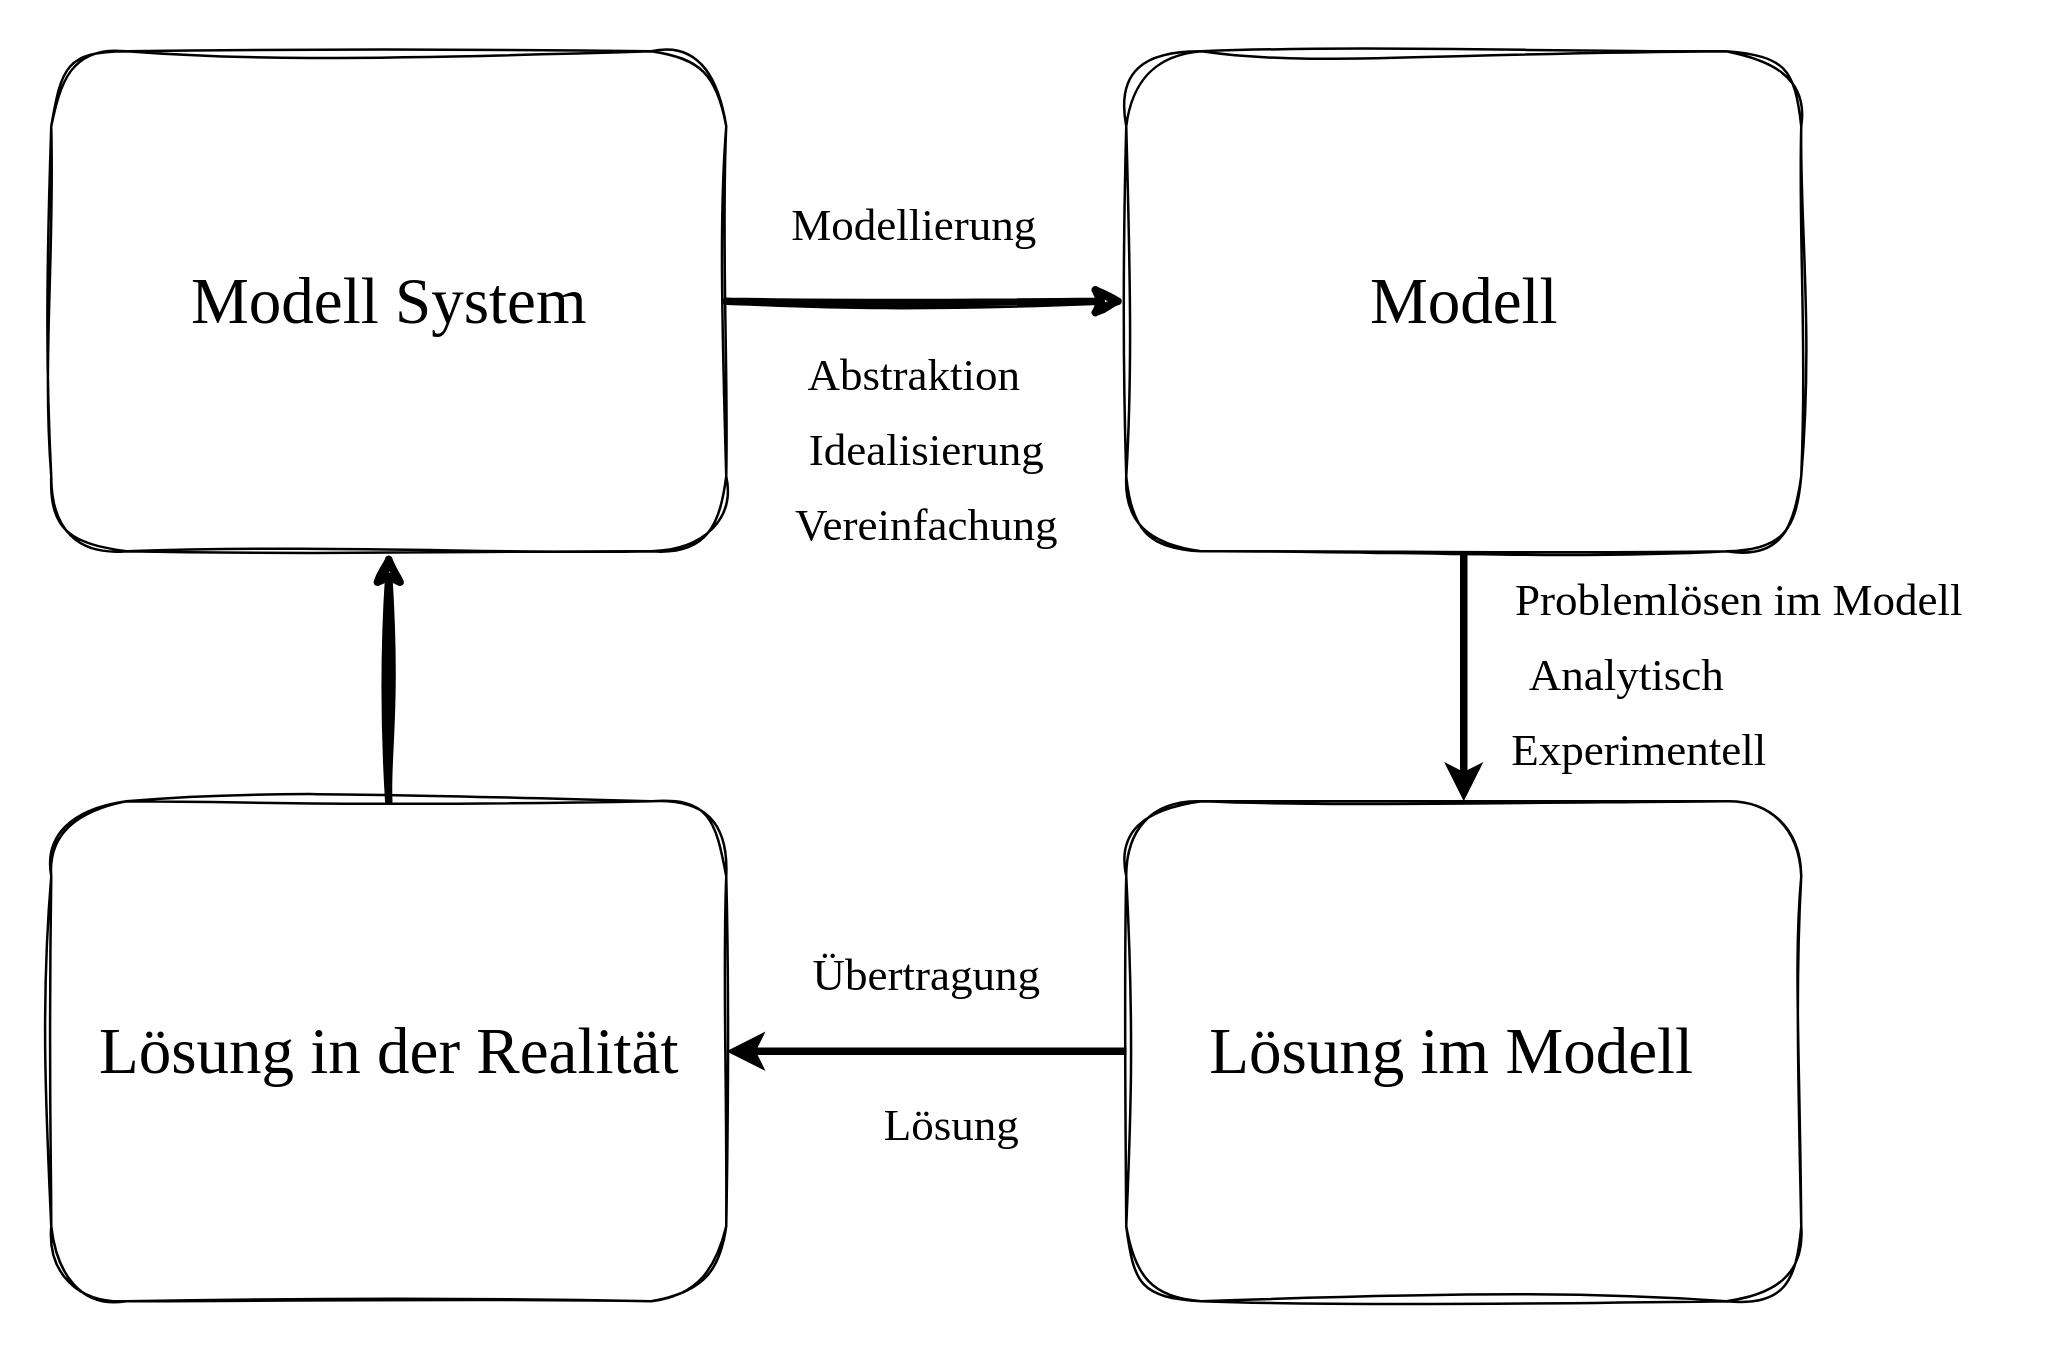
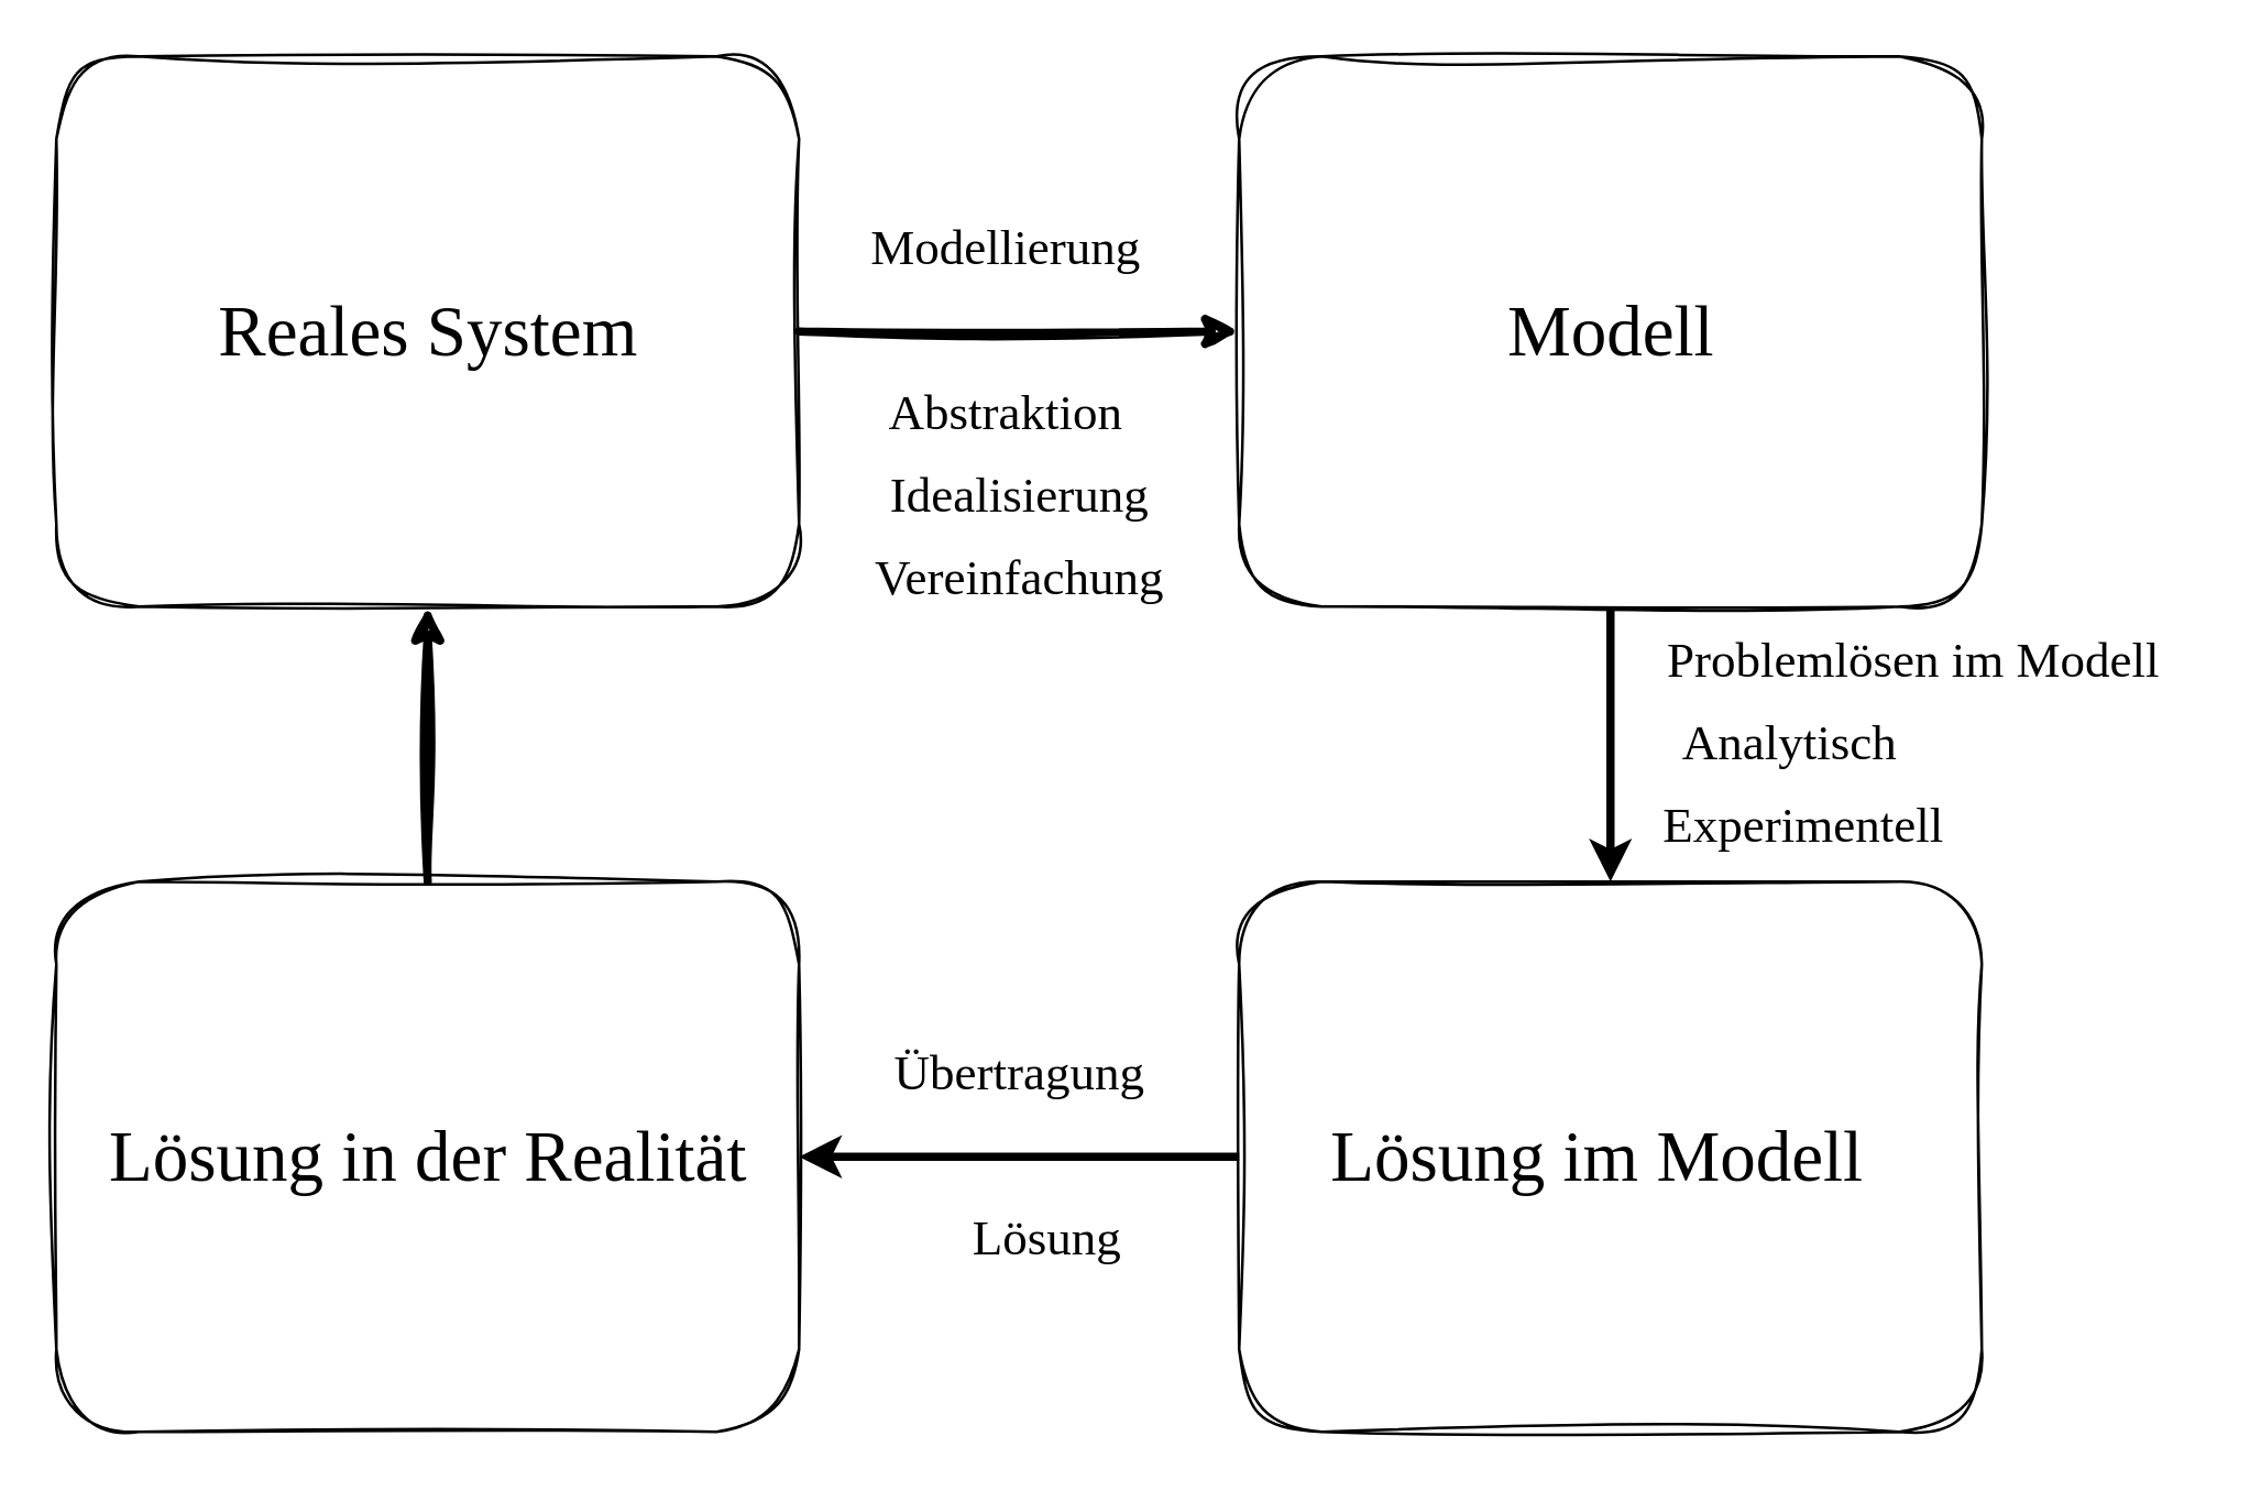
  <mxCell id="0" />
  <mxCell id="1" parent="0" />
  <mxCell id="2" value="" style="group" vertex="1" connectable="0" parent="1"><mxGeometry x="20" y="20" width="270" height="200" as="geometry" /></mxCell>
  <mxCell id="3" value="" style="rounded=1;whiteSpace=wrap;html=1;sketch=1;curveFitting=1;jiggle=2;fillColor=none;" vertex="1" parent="2"><mxGeometry width="270" height="200" as="geometry" /></mxCell>
- <mxCell id="4" value="Modell System" style="text;html=1;align=center;verticalAlign=middle;resizable=0;points=[];autosize=1;strokeColor=none;fillColor=none;fontFamily=Tahoma;fontSize=26;" vertex="1" parent="2"><mxGeometry x="40" y="80" width="190" height="40" as="geometry" /></mxCell>
+ <mxCell id="4" value="Reales System" style="text;html=1;align=center;verticalAlign=middle;resizable=0;points=[];autosize=1;strokeColor=none;fillColor=none;fontFamily=Tahoma;fontSize=26;" vertex="1" parent="2"><mxGeometry x="40" y="80" width="190" height="40" as="geometry" /></mxCell>
  <mxCell id="5" value="" style="group" vertex="1" connectable="0" parent="1"><mxGeometry x="450" y="20" width="270" height="200" as="geometry" /></mxCell>
  <mxCell id="6" value="" style="rounded=1;whiteSpace=wrap;html=1;sketch=1;curveFitting=1;jiggle=2;fillColor=none;" vertex="1" parent="5"><mxGeometry width="270" height="200" as="geometry" /></mxCell>
  <mxCell id="7" value="Modell" style="text;html=1;align=center;verticalAlign=middle;resizable=0;points=[];autosize=1;strokeColor=none;fillColor=none;fontFamily=Tahoma;fontSize=26;" vertex="1" parent="5"><mxGeometry x="85" y="80" width="100" height="40" as="geometry" /></mxCell>
  <mxCell id="8" style="edgeStyle=none;html=1;entryX=0;entryY=0.5;entryDx=0;entryDy=0;sketch=1;curveFitting=1;jiggle=2;strokeWidth=3;" edge="1" parent="1" source="3" target="6"><mxGeometry relative="1" as="geometry" /></mxCell>
  <mxCell id="9" style="edgeStyle=none;html=1;entryX=1;entryY=0.5;entryDx=0;entryDy=0;strokeWidth=3;" edge="1" parent="1" source="10" target="13"><mxGeometry relative="1" as="geometry" /></mxCell>
  <mxCell id="10" value="" style="rounded=1;whiteSpace=wrap;html=1;sketch=1;curveFitting=1;jiggle=2;fillColor=none;" vertex="1" parent="1"><mxGeometry x="450" y="320" width="270" height="200" as="geometry" /></mxCell>
  <mxCell id="11" value="Lösung im Modell" style="text;html=1;align=center;verticalAlign=middle;resizable=0;points=[];autosize=1;strokeColor=none;fillColor=none;fontFamily=Tahoma;fontSize=26;" vertex="1" parent="1"><mxGeometry x="470" y="400" width="220" height="40" as="geometry" /></mxCell>
  <mxCell id="12" style="edgeStyle=none;html=1;entryX=0.5;entryY=1;entryDx=0;entryDy=0;strokeWidth=3;sketch=1;curveFitting=1;jiggle=2;" edge="1" parent="1" source="13" target="3"><mxGeometry relative="1" as="geometry" /></mxCell>
  <mxCell id="13" value="" style="rounded=1;whiteSpace=wrap;html=1;sketch=1;curveFitting=1;jiggle=2;fillColor=none;" vertex="1" parent="1"><mxGeometry x="20" y="320" width="270" height="200" as="geometry" /></mxCell>
  <mxCell id="14" value="Lösung in der Realität" style="text;html=1;align=center;verticalAlign=middle;resizable=0;points=[];autosize=1;strokeColor=none;fillColor=none;fontFamily=Tahoma;fontSize=26;" vertex="1" parent="1"><mxGeometry x="20" y="400" width="270" height="40" as="geometry" /></mxCell>
  <mxCell id="15" style="edgeStyle=none;html=1;entryX=0.5;entryY=0;entryDx=0;entryDy=0;strokeWidth=3;" edge="1" parent="1" source="6" target="10"><mxGeometry relative="1" as="geometry" /></mxCell>
  <mxCell id="16" value="&lt;span style=&quot;font-size: 18px;&quot;&gt;Modellierung&lt;/span&gt;" style="text;html=1;align=center;verticalAlign=middle;resizable=0;points=[];autosize=1;strokeColor=none;fillColor=none;fontFamily=Tahoma;" vertex="1" parent="1"><mxGeometry x="305" y="70" width="120" height="40" as="geometry" /></mxCell>
  <mxCell id="17" value="&lt;span style=&quot;font-size: 18px;&quot;&gt;Abstraktion&lt;/span&gt;" style="text;html=1;align=center;verticalAlign=middle;resizable=0;points=[];autosize=1;strokeColor=none;fillColor=none;fontFamily=Tahoma;" vertex="1" parent="1"><mxGeometry x="310" y="130" width="110" height="40" as="geometry" /></mxCell>
  <mxCell id="18" value="&lt;span style=&quot;font-size: 18px;&quot;&gt;Idealisierung&lt;/span&gt;" style="text;html=1;align=center;verticalAlign=middle;resizable=0;points=[];autosize=1;strokeColor=none;fillColor=none;fontFamily=Tahoma;" vertex="1" parent="1"><mxGeometry x="305" y="160" width="130" height="40" as="geometry" /></mxCell>
  <mxCell id="19" value="&lt;span style=&quot;font-size: 18px;&quot;&gt;Vereinfachung&lt;/span&gt;" style="text;html=1;align=center;verticalAlign=middle;resizable=0;points=[];autosize=1;strokeColor=none;fillColor=none;fontFamily=Tahoma;" vertex="1" parent="1"><mxGeometry x="300" y="190" width="140" height="40" as="geometry" /></mxCell>
  <mxCell id="20" value="&lt;span style=&quot;font-size: 18px;&quot;&gt;Problemlösen im Modell&lt;/span&gt;" style="text;html=1;align=center;verticalAlign=middle;resizable=0;points=[];autosize=1;strokeColor=none;fillColor=none;fontFamily=Tahoma;" vertex="1" parent="1"><mxGeometry x="590" y="220" width="210" height="40" as="geometry" /></mxCell>
  <mxCell id="21" value="&lt;span style=&quot;font-size: 18px;&quot;&gt;Analytisch&lt;/span&gt;" style="text;html=1;align=center;verticalAlign=middle;resizable=0;points=[];autosize=1;strokeColor=none;fillColor=none;fontFamily=Tahoma;" vertex="1" parent="1"><mxGeometry x="600" y="250" width="100" height="40" as="geometry" /></mxCell>
  <mxCell id="22" value="&lt;span style=&quot;font-size: 18px;&quot;&gt;Experimentell&lt;/span&gt;" style="text;html=1;align=center;verticalAlign=middle;resizable=0;points=[];autosize=1;strokeColor=none;fillColor=none;fontFamily=Tahoma;" vertex="1" parent="1"><mxGeometry x="590" y="280" width="130" height="40" as="geometry" /></mxCell>
  <mxCell id="23" value="&lt;span style=&quot;font-size: 18px;&quot;&gt;Übertragung&lt;/span&gt;" style="text;html=1;align=center;verticalAlign=middle;resizable=0;points=[];autosize=1;strokeColor=none;fillColor=none;fontFamily=Tahoma;" vertex="1" parent="1"><mxGeometry x="310" y="370" width="120" height="40" as="geometry" /></mxCell>
  <mxCell id="24" value="&lt;span style=&quot;font-size: 18px;&quot;&gt;Lösung&lt;/span&gt;" style="text;html=1;align=center;verticalAlign=middle;resizable=0;points=[];autosize=1;strokeColor=none;fillColor=none;fontFamily=Tahoma;" vertex="1" parent="1"><mxGeometry x="340" y="430" width="80" height="40" as="geometry" /></mxCell>
